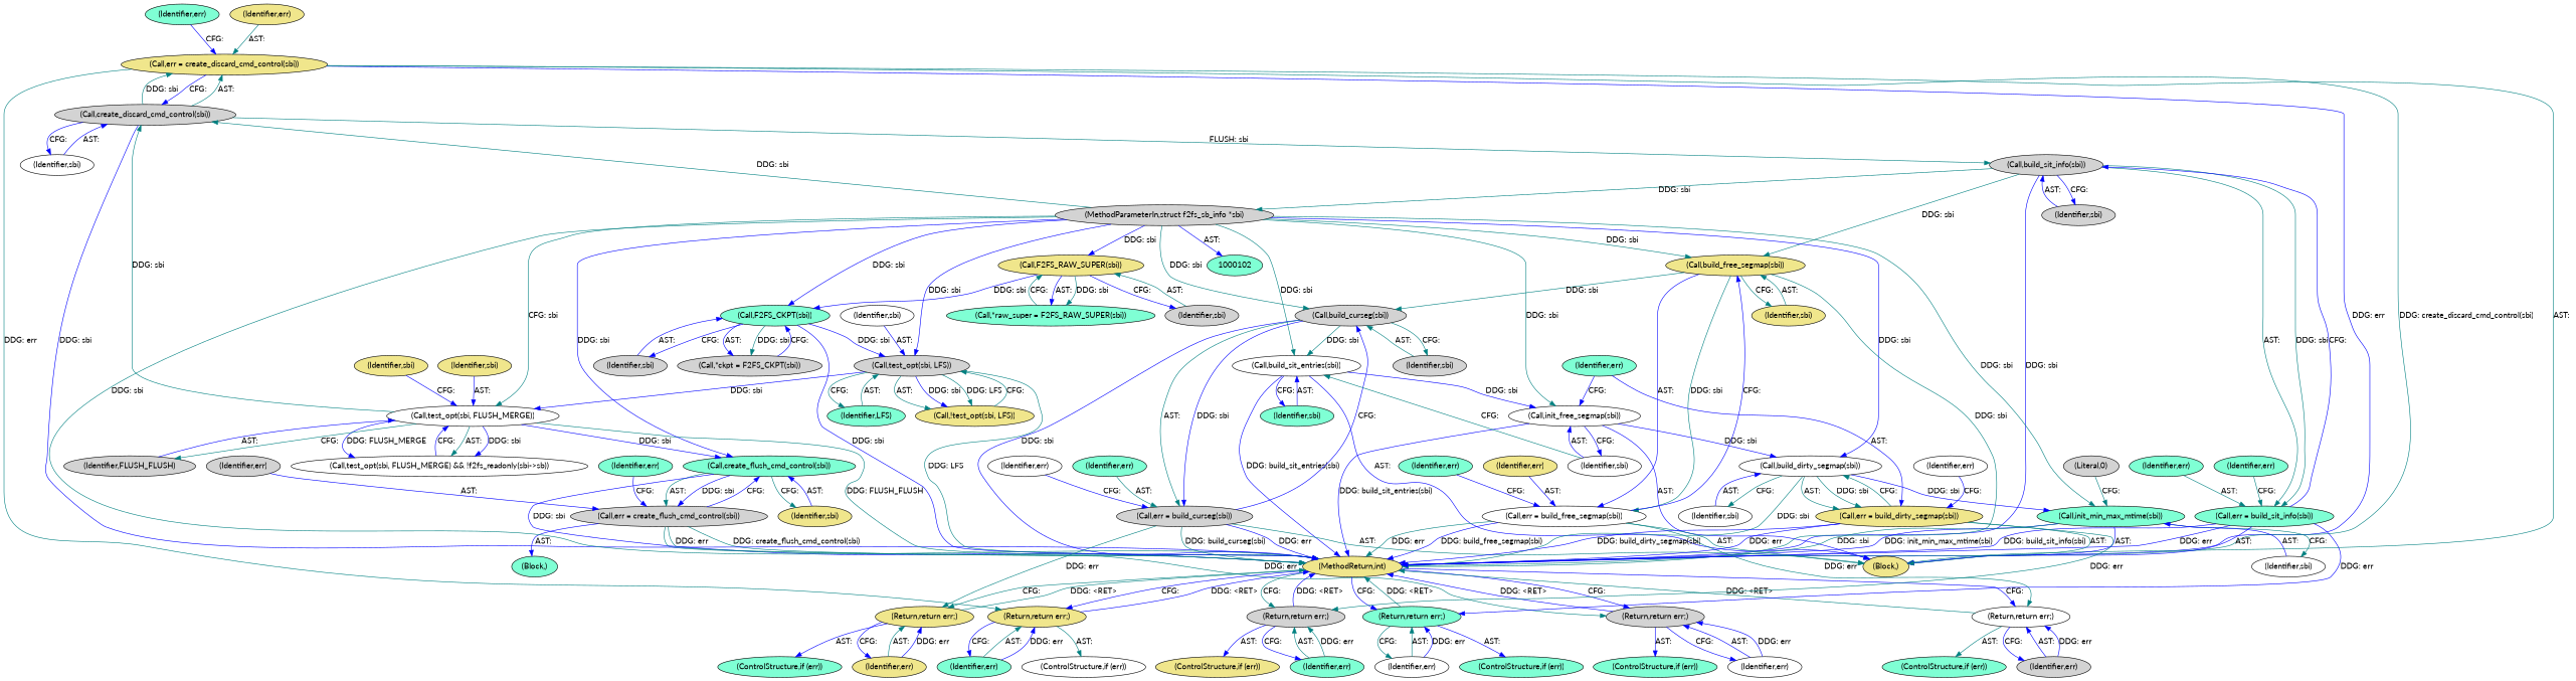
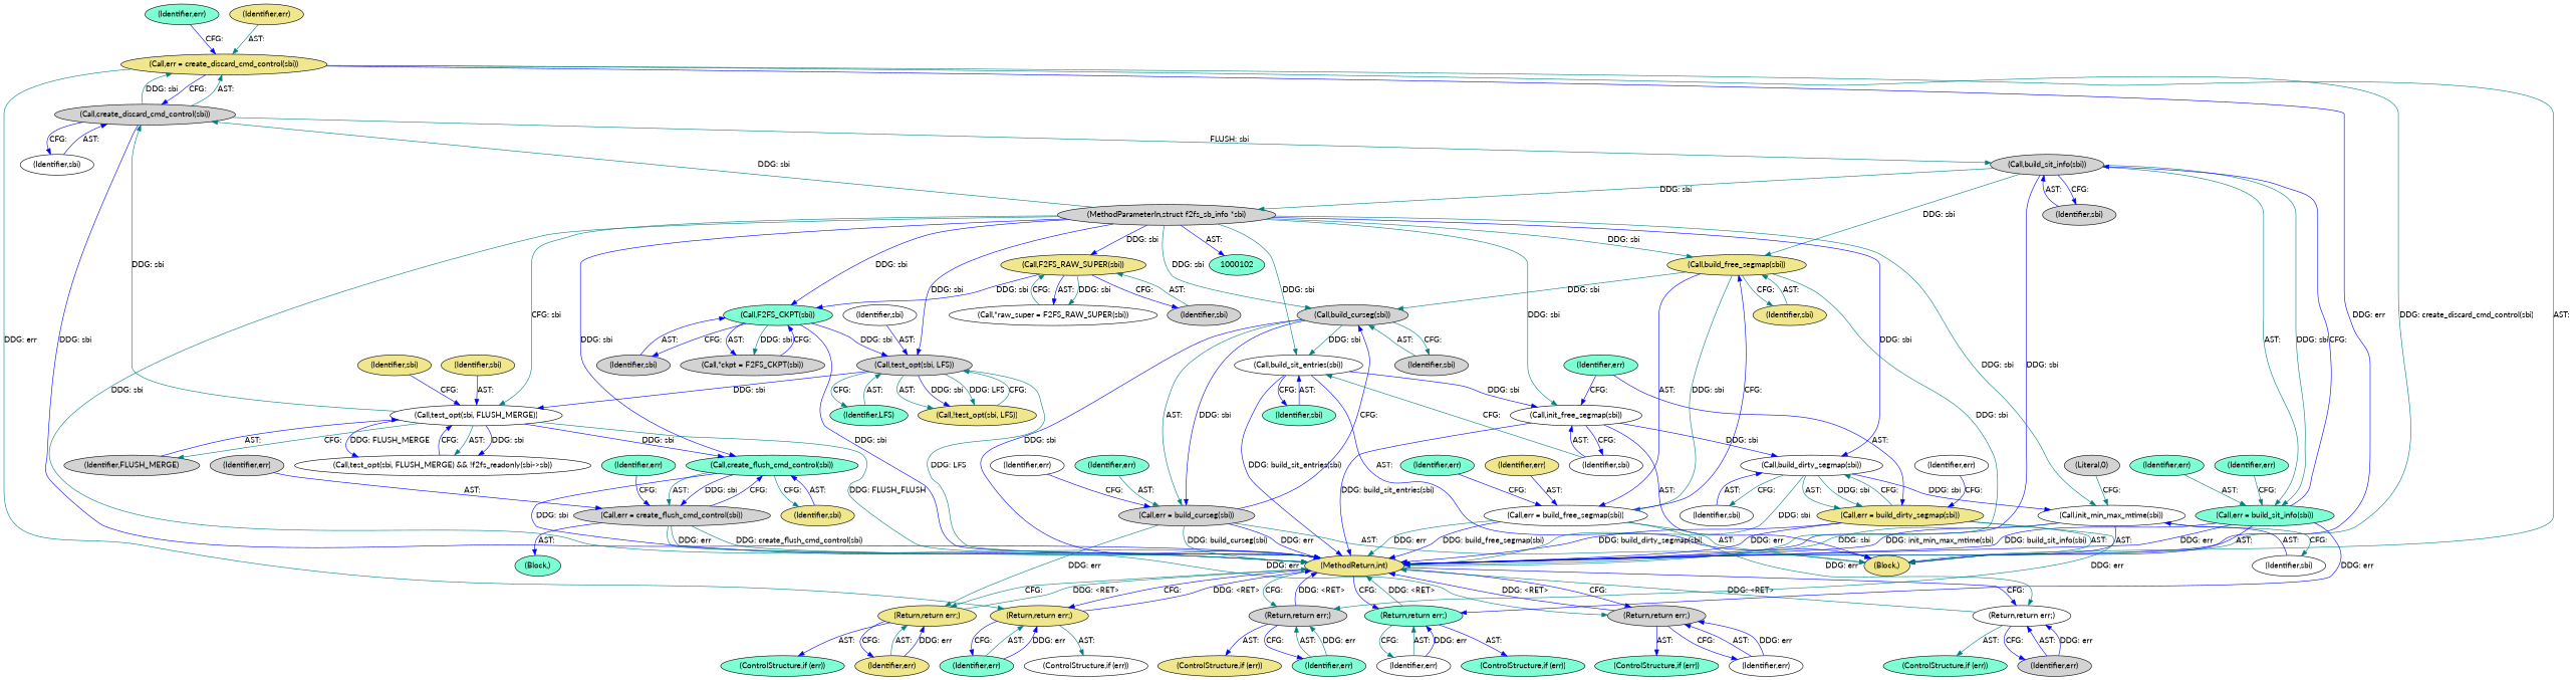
  digraph {
    fontname=Lato
    node [fillcolor=aquamarine fontname=Lato style=filled]
    edge [color=blue fontname=Lato]
    n1 [label="(Call,create_flush_cmd_control(sbi))"]
    n2 [fillcolor=lightgrey label="(Call,err = create_flush_cmd_control(sbi))"]
    n3 [fillcolor=khaki label="(MethodReturn,int)"]
    n4 [fillcolor=khaki label="(Identifier,sbi)"]
    n5 [fillcolor=lightgrey label="(Return,return err;)"]
    n6 [label="(Block,)"]
    n7 [fillcolor=lightgrey label="(Call,create_discard_cmd_control(sbi))"]
    n8 [fillcolor=lightgrey label="(Call,build_sit_info(sbi))"]
    n9 [fillcolor=khaki label="(Call,err = create_discard_cmd_control(sbi))"]
    n10 [fillcolor=white label="(Identifier,sbi)"]
    n11 [fillcolor=khaki label="(Return,return err;)"]
    n12 [label="(Return,return err;)"]
    n13 [fillcolor=white label="(Return,return err;)"]
    n14 [fillcolor=khaki label="(Return,return err;)"]
    n15 [fillcolor=lightgrey label="(Return,return err;)"]
    n16 [fillcolor=white label="(Call,test_opt(sbi, FLUSH_MERGE))"]
    n17 [fillcolor=white label="(Call,test_opt(sbi, FLUSH_MERGE) && !f2fs_readonly(sbi->sb))"]
-   n18 [fillcolor=lightgrey label="(Identifier,FLUSH_FLUSH)"]
+   n18 [fillcolor=lightgrey label="(Identifier,FLUSH_MERGE)"]
    n19 [fillcolor=lightgrey label="(Call,test_opt(sbi, LFS))"]
    n20 [fillcolor=khaki label="(Call,!test_opt(sbi, LFS))"]
    n21 [label="(Identifier,LFS)"]
    n22 [label="(Call,F2FS_CKPT(sbi))"]
    n23 [fillcolor=lightgrey label="(Identifier,sbi)"]
    n24 [fillcolor=lightgrey label="(Call,*ckpt = F2FS_CKPT(sbi))"]
    n25 [fillcolor=khaki label="(Call,F2FS_RAW_SUPER(sbi))"]
    n26 [fillcolor=lightgrey label="(Identifier,sbi)"]
-   n27 [label="(Call,*raw_super = F2FS_RAW_SUPER(sbi))"]
+   n27 [fillcolor=white label="(Call,*raw_super = F2FS_RAW_SUPER(sbi))"]
    n28 [fillcolor=lightgrey label="(MethodParameterIn,struct f2fs_sb_info *sbi)"]
    n29 [fillcolor=khaki label="(Call,build_free_segmap(sbi))"]
    n30 [fillcolor=lightgrey label="(Call,build_curseg(sbi))"]
    n31 [fillcolor=white label="(Call,build_sit_entries(sbi))"]
    n32 [fillcolor=white label="(Call,init_free_segmap(sbi))"]
    n33 [fillcolor=white label="(Call,build_dirty_segmap(sbi))"]
-   n34 [label="(Call,init_min_max_mtime(sbi))"]
+   n34 [fillcolor=white label="(Call,init_min_max_mtime(sbi))"]
    1000102
    n36 [label="(Call,err = build_sit_info(sbi))"]
    n37 [fillcolor=lightgrey label="(Identifier,sbi)"]
    n38 [fillcolor=white label="(Call,err = build_free_segmap(sbi))"]
    n39 [fillcolor=khaki label="(Identifier,sbi)"]
    n40 [fillcolor=lightgrey label="(Call,err = build_curseg(sbi))"]
    n41 [fillcolor=lightgrey label="(Identifier,sbi)"]
    n42 [fillcolor=khaki label="(Block,)"]
    n43 [label="(Identifier,sbi)"]
    n44 [fillcolor=white label="(Identifier,sbi)"]
    n45 [fillcolor=khaki label="(Call,err = build_dirty_segmap(sbi))"]
    n46 [fillcolor=white label="(Identifier,sbi)"]
    n47 [fillcolor=white label="(Identifier,sbi)"]
    n48 [label="(ControlStructure,if (err))"]
    n49 [fillcolor=white label="(Identifier,err)"]
    n50 [label="(Identifier,err)"]
    n51 [fillcolor=white label="(ControlStructure,if (err))"]
    n52 [fillcolor=white label="(Identifier,err)"]
    n53 [label="(ControlStructure,if (err))"]
    n54 [label="(ControlStructure,if (err))"]
    n55 [fillcolor=lightgrey label="(Identifier,err)"]
    n56 [label="(ControlStructure,if (err))"]
    n57 [fillcolor=khaki label="(Identifier,err)"]
    n58 [fillcolor=khaki label="(ControlStructure,if (err))"]
    n59 [label="(Identifier,err)"]
    n60 [fillcolor=lightgrey label="(Identifier,err)"]
    n61 [fillcolor=khaki label="(Identifier,sbi)"]
    n62 [label="(Identifier,err)"]
    n63 [label="(Identifier,err)"]
    n64 [label="(Identifier,err)"]
    n65 [label="(Identifier,err)"]
    n66 [label="(Identifier,err)"]
    n67 [fillcolor=khaki label="(Identifier,err)"]
    n68 [fillcolor=khaki label="(Identifier,sbi)"]
    n69 [fillcolor=white label="(Identifier,err)"]
    n70 [label="(Identifier,err)"]
    n71 [fillcolor=lightgrey label="(Literal,0)"]
    n72 [fillcolor=white label="(Identifier,sbi)"]
    n73 [label="(Identifier,err)"]
    n74 [fillcolor=khaki label="(Identifier,err)"]
    n75 [fillcolor=white label="(Identifier,err)"]
    n1 -> n2 [color=teal label="AST: "]
    n1 -> n2 [label="DDG: sbi"]
    n1 -> n3 [label="DDG: sbi"]
    n1 -> n4 [color=teal label="CFG: "]
    n2 -> n1 [label="CFG: "]
    n2 -> n3 [color=teal label="DDG: create_flush_cmd_control(sbi)"]
    n2 -> n3 [color=teal label="DDG: err"]
    n2 -> n5 [color=teal label="DDG: err"]
    n2 -> n6 [label="AST: "]
    n3 -> n5 [label="CFG: "]
    n3 -> n11 [label="CFG: "]
    n3 -> n12 [label="CFG: "]
    n3 -> n13 [label="CFG: "]
    n3 -> n14 [color=teal label="CFG: "]
    n3 -> n15 [color=teal label="CFG: "]
    n4 -> n1 [label="AST: "]
    n5 -> n3 [label="DDG: <RET>"]
    n5 -> n48 [label="AST: "]
    n5 -> n49 [label="CFG: "]
    n7 -> n3 [label="DDG: sbi"]
    n7 -> n8 [color=teal label="FLUSH: sbi"]
    n7 -> n9 [color=teal label="AST: "]
    n7 -> n9 [color=teal label="DDG: sbi"]
    n7 -> n10 [label="CFG: "]
    n8 -> n3 [label="DDG: sbi"]
    n8 -> n28 [color=teal label="DDG: sbi"]
    n8 -> n29 [color=teal label="DDG: sbi"]
    n8 -> n36 [color=teal label="AST: "]
    n8 -> n36 [color=teal label="DDG: sbi"]
    n8 -> n37 [label="CFG: "]
    n9 -> n3 [label="DDG: err"]
    n9 -> n3 [color=teal label="DDG: create_discard_cmd_control(sbi)"]
    n9 -> n7 [label="CFG: "]
    n9 -> n11 [color=teal label="DDG: err"]
    n9 -> n42 [color=teal label="AST: "]
    n10 -> n7 [label="AST: "]
    n11 -> n3 [label="DDG: <RET>"]
    n11 -> n50 [label="CFG: "]
    n11 -> n51 [color=teal label="AST: "]
    n12 -> n3 [color=teal label="DDG: <RET>"]
    n12 -> n52 [color=teal label="CFG: "]
    n12 -> n53 [label="AST: "]
    n13 -> n3 [color=teal label="DDG: <RET>"]
    n13 -> n54 [color=teal label="AST: "]
    n13 -> n55 [label="CFG: "]
    n14 -> n3 [color=teal label="DDG: <RET>"]
    n14 -> n56 [label="AST: "]
    n14 -> n57 [label="CFG: "]
    n15 -> n3 [label="DDG: <RET>"]
    n15 -> n58 [label="AST: "]
    n15 -> n59 [label="CFG: "]
    n16 -> n1 [label="DDG: sbi"]
    n16 -> n3 [color=teal label="DDG: FLUSH_FLUSH"]
    n16 -> n7 [color=teal label="DDG: sbi"]
    n16 -> n17 [color=teal label="AST: "]
    n16 -> n17 [label="DDG: sbi"]
    n16 -> n17 [label="DDG: FLUSH_MERGE"]
    n16 -> n18 [color=teal label="CFG: "]
    n17 -> n16 [label="CFG: "]
    n18 -> n16 [label="AST: "]
    n19 -> n3 [color=teal label="DDG: LFS"]
    n19 -> n16 [label="DDG: sbi"]
    n19 -> n20 [color=teal label="AST: "]
    n19 -> n20 [label="DDG: sbi"]
    n19 -> n20 [color=teal label="DDG: LFS"]
    n19 -> n21 [color=teal label="CFG: "]
    n20 -> n19 [color=teal label="CFG: "]
    n21 -> n19 [color=teal label="AST: "]
    n22 -> n3 [label="DDG: sbi"]
    n22 -> n19 [label="DDG: sbi"]
    n22 -> n23 [label="CFG: "]
    n22 -> n24 [label="AST: "]
    n22 -> n24 [color=teal label="DDG: sbi"]
    n23 -> n22 [label="AST: "]
    n24 -> n22 [label="CFG: "]
    n25 -> n22 [label="DDG: sbi"]
    n25 -> n26 [label="CFG: "]
    n25 -> n27 [label="AST: "]
    n25 -> n27 [color=teal label="DDG: sbi"]
    n26 -> n25 [color=teal label="AST: "]
    n27 -> n25 [color=teal label="CFG: "]
    n28 -> n1 [label="DDG: sbi"]
    n28 -> n3 [color=teal label="DDG: sbi"]
    n28 -> n7 [color=teal label="DDG: sbi"]
    n28 -> n16 [color=teal label="CFG: sbi"]
    n28 -> n19 [label="DDG: sbi"]
    n28 -> n22 [label="DDG: sbi"]
    n28 -> n25 [label="DDG: sbi"]
    n28 -> n29 [color=teal label="DDG: sbi"]
    n28 -> n30 [color=teal label="DDG: sbi"]
    n28 -> n31 [color=teal label="DDG: sbi"]
    n28 -> n32 [color=teal label="DDG: sbi"]
    n28 -> n33 [label="DDG: sbi"]
    n28 -> n34 [color=teal label="DDG: sbi"]
    n28 -> 1000102 [label="AST: "]
    n29 -> n3 [color=teal label="DDG: sbi"]
    n29 -> n30 [color=teal label="DDG: sbi"]
    n29 -> n38 [label="AST: "]
    n29 -> n38 [color=teal label="DDG: sbi"]
    n29 -> n39 [color=teal label="CFG: "]
    n30 -> n3 [label="DDG: sbi"]
    n30 -> n31 [color=teal label="DDG: sbi"]
    n30 -> n40 [color=teal label="AST: "]
    n30 -> n40 [label="DDG: sbi"]
    n30 -> n41 [color=teal label="CFG: "]
    n31 -> n3 [label="DDG: build_sit_entries(sbi)"]
    n31 -> n32 [label="DDG: sbi"]
    n31 -> n42 [label="AST: "]
    n31 -> n43 [label="CFG: "]
    n32 -> n3 [label="DDG: build_sit_entries(sbi)"]
    n32 -> n33 [label="DDG: sbi"]
    n32 -> n42 [label="AST: "]
    n32 -> n44 [label="CFG: "]
    n33 -> n3 [color=teal label="DDG: sbi"]
    n33 -> n34 [label="DDG: sbi"]
    n33 -> n45 [color=teal label="AST: "]
    n33 -> n45 [color=teal label="DDG: sbi"]
    n33 -> n46 [color=teal label="CFG: "]
    n34 -> n3 [label="DDG: init_min_max_mtime(sbi)"]
    n34 -> n3 [color=teal label="DDG: sbi"]
    n34 -> n42 [label="AST: "]
    n34 -> n47 [color=teal label="CFG: "]
    n36 -> n3 [label="DDG: build_sit_info(sbi)"]
    n36 -> n3 [label="DDG: err"]
    n36 -> n8 [label="CFG: "]
    n36 -> n12 [label="DDG: err"]
    n36 -> n42 [label="AST: "]
    n37 -> n8 [label="AST: "]
    n38 -> n3 [label="DDG: build_free_segmap(sbi)"]
    n38 -> n3 [color=teal label="DDG: err"]
    n38 -> n13 [color=teal label="DDG: err"]
    n38 -> n29 [label="CFG: "]
    n38 -> n42 [color=teal label="AST: "]
    n39 -> n29 [color=teal label="AST: "]
    n40 -> n3 [color=teal label="DDG: build_curseg(sbi)"]
    n40 -> n3 [label="DDG: err"]
    n40 -> n14 [color=teal label="DDG: err"]
    n40 -> n30 [label="CFG: "]
    n40 -> n42 [color=teal label="AST: "]
    n41 -> n30 [color=teal label="AST: "]
    n43 -> n31 [label="AST: "]
    n44 -> n31 [color=teal label="CFG: "]
    n44 -> n32 [label="AST: "]
    n45 -> n3 [label="DDG: err"]
    n45 -> n3 [label="DDG: build_dirty_segmap(sbi)"]
    n45 -> n15 [color=teal label="DDG: err"]
    n45 -> n33 [color=teal label="CFG: "]
    n45 -> n42 [color=teal label="AST: "]
    n46 -> n33 [label="AST: "]
    n47 -> n34 [label="AST: "]
    n49 -> n5 [label="AST: "]
    n49 -> n5 [label="DDG: err"]
    n50 -> n11 [color=teal label="AST: "]
    n50 -> n11 [label="DDG: err"]
    n52 -> n12 [color=teal label="AST: "]
    n52 -> n12 [label="DDG: err"]
    n55 -> n13 [label="AST: "]
    n55 -> n13 [label="DDG: err"]
    n57 -> n14 [color=teal label="AST: "]
    n57 -> n14 [label="DDG: err"]
    n59 -> n15 [color=teal label="AST: "]
    n59 -> n15 [color=teal label="DDG: err"]
    n60 -> n2 [label="AST: "]
    n61 -> n16 [label="AST: "]
    n62 -> n2 [label="CFG: "]
    n63 -> n38 [label="CFG: "]
    n64 -> n32 [label="CFG: "]
    n64 -> n45 [label="AST: "]
    n65 -> n9 [label="CFG: "]
    n66 -> n36 [color=teal label="AST: "]
    n67 -> n9 [color=teal label="AST: "]
    n68 -> n16 [label="CFG: "]
    n69 -> n40 [label="CFG: "]
    n70 -> n40 [color=teal label="AST: "]
    n71 -> n34 [color=teal label="CFG: "]
    n72 -> n19 [label="AST: "]
    n73 -> n36 [color=teal label="CFG: "]
    n74 -> n38 [label="AST: "]
    n75 -> n45 [label="CFG: "]
  }
